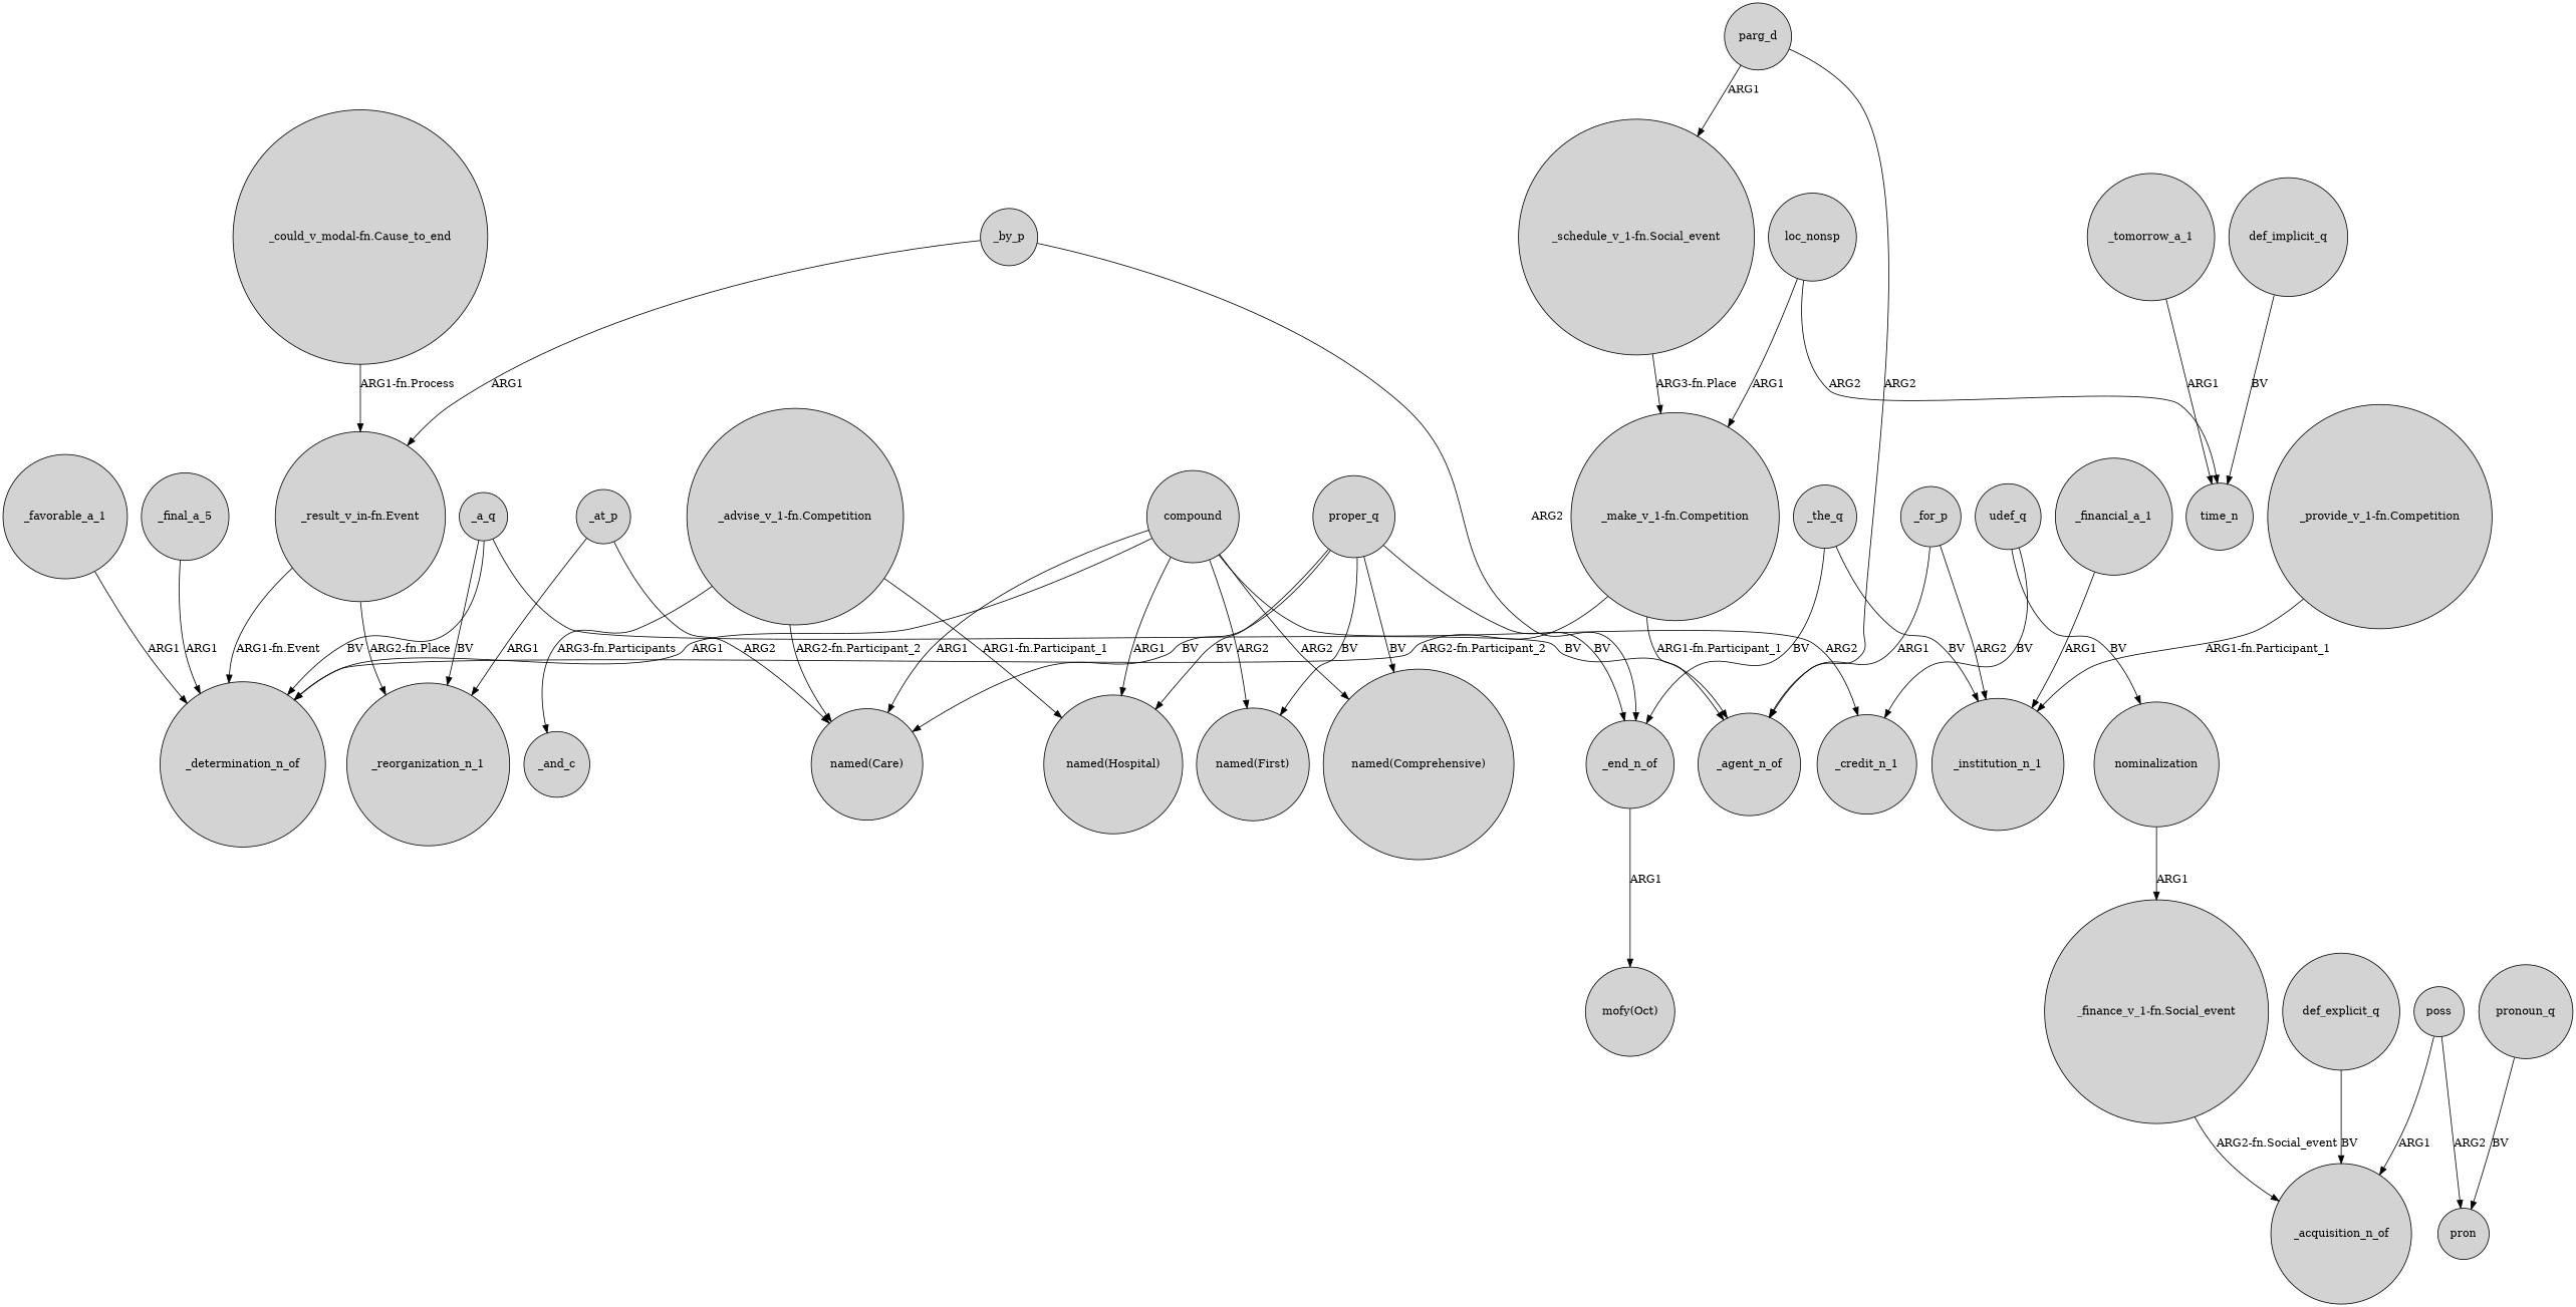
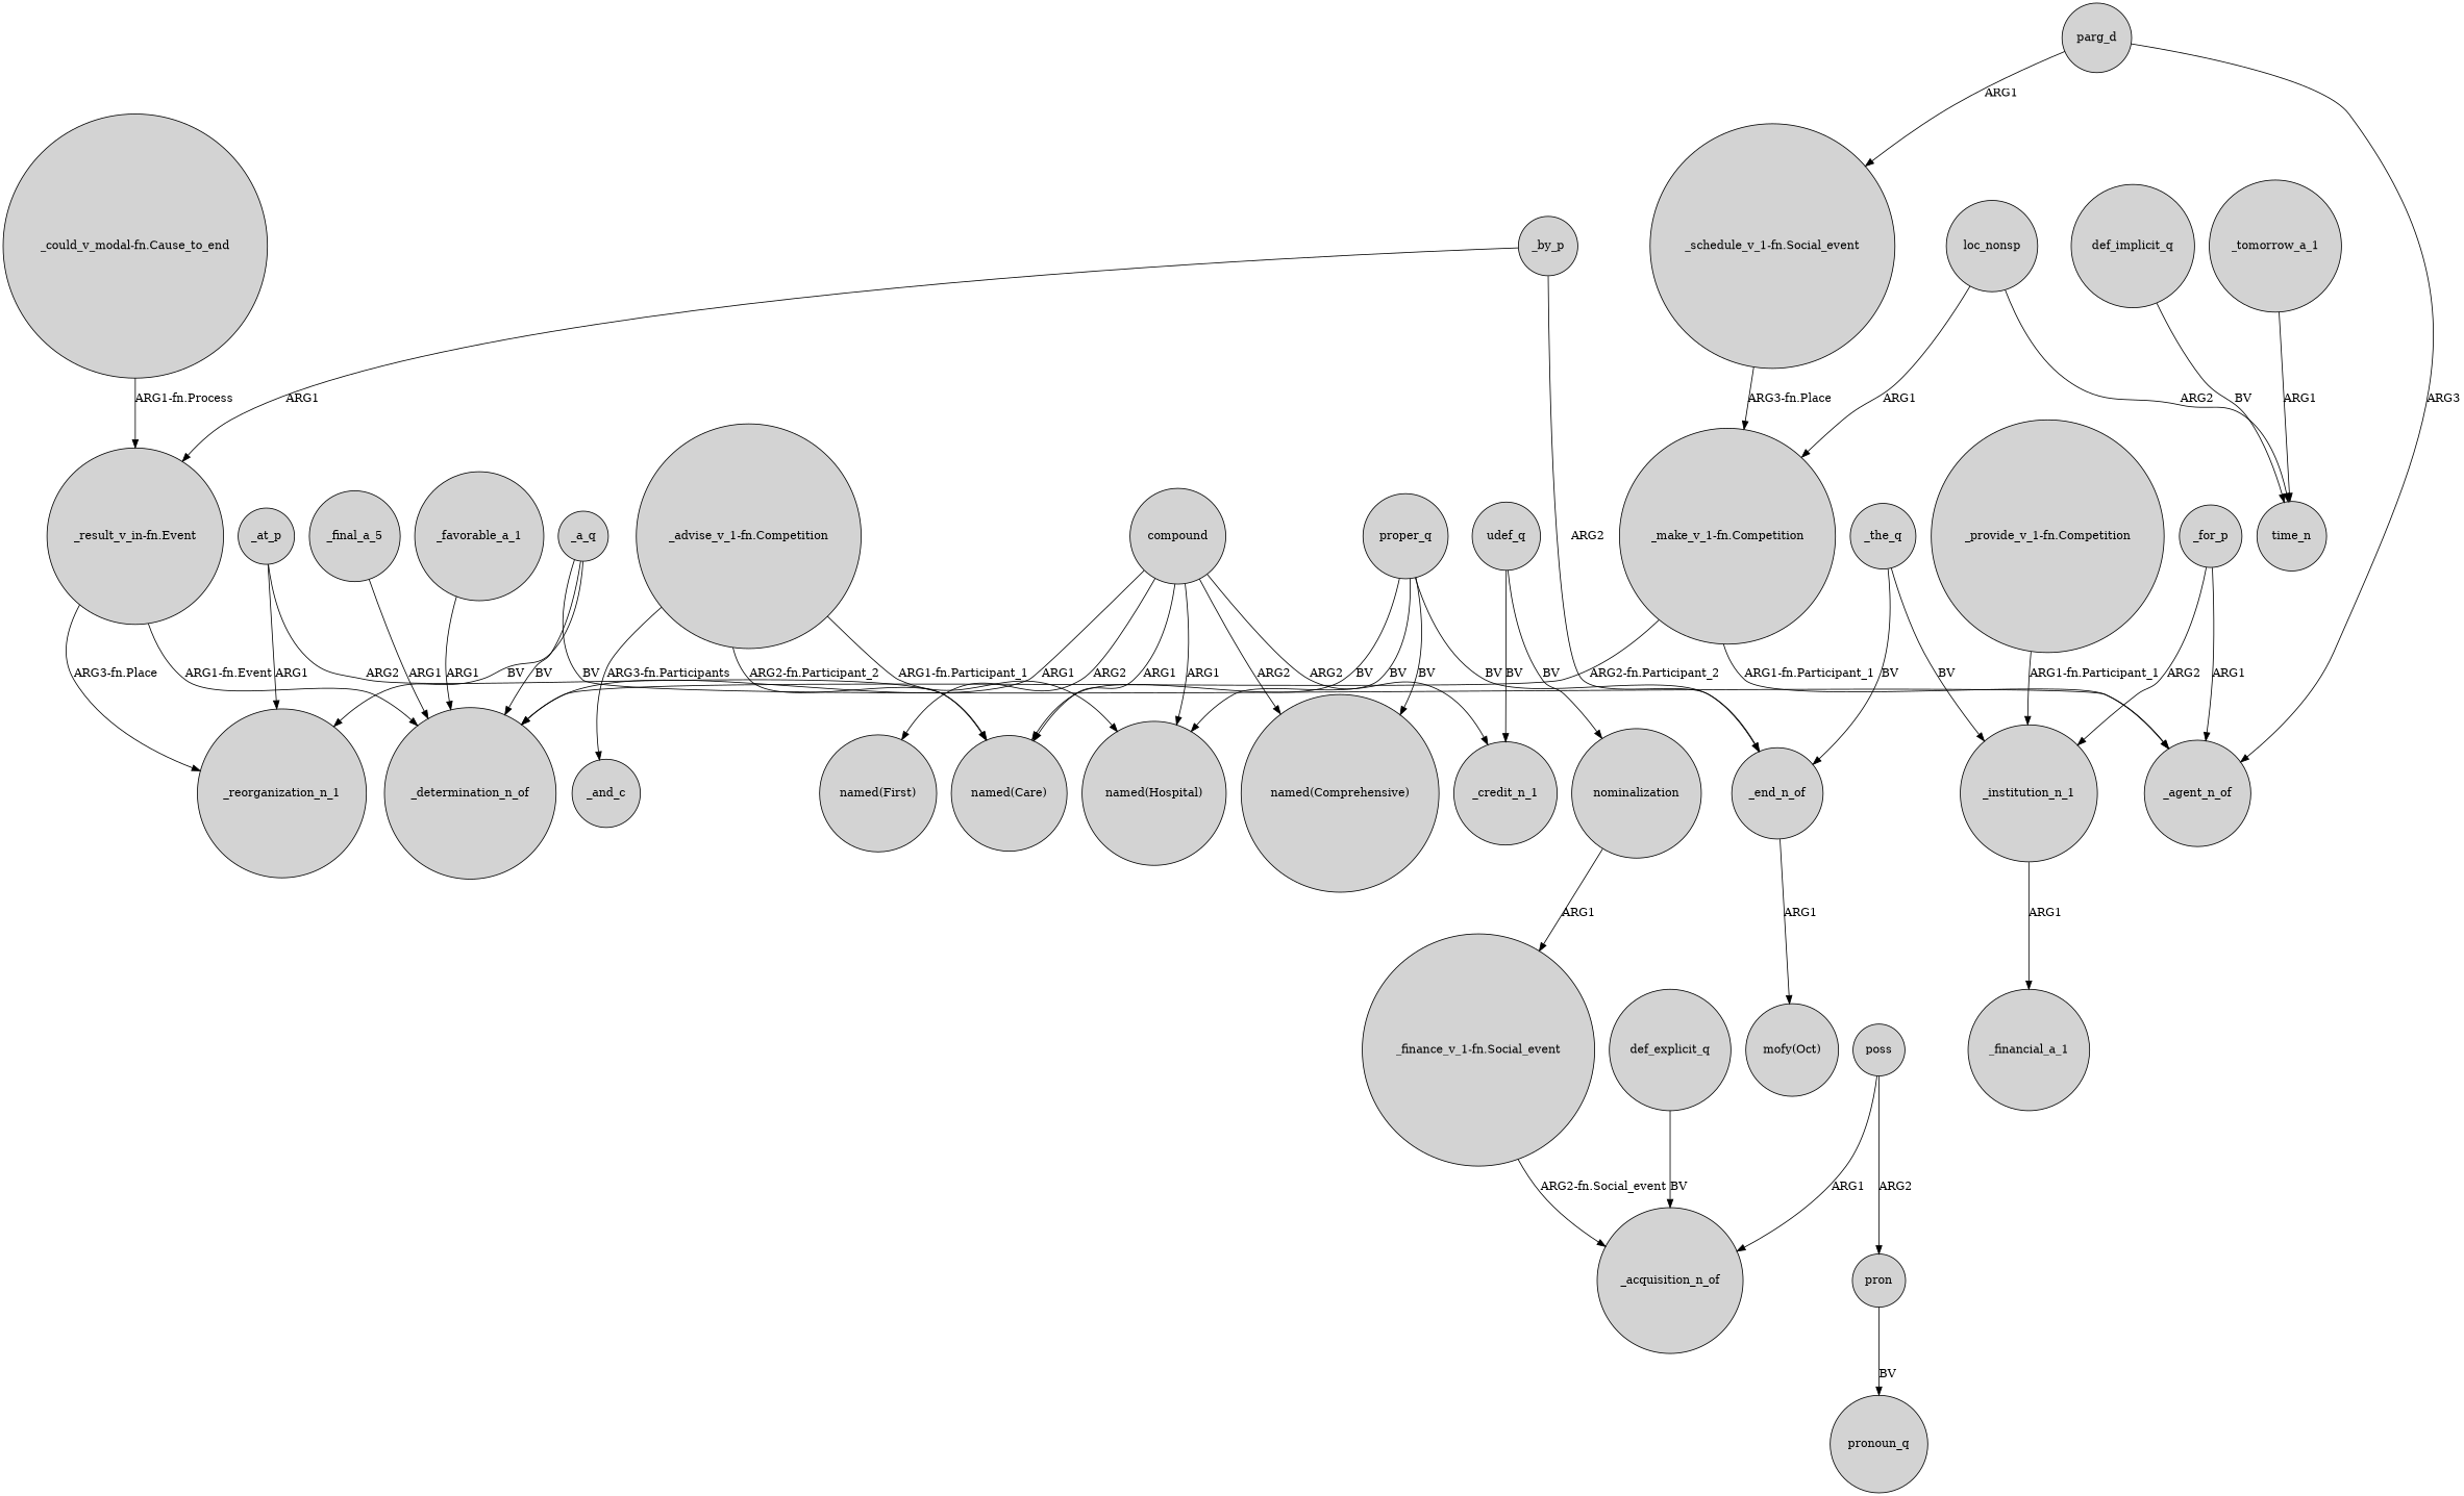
  digraph {
    node [shape=circle style=filled]
    _at_p
    _reorganization_n_1
    "named(Care)"
    compound
    _determination_n_of
    "named(Hospital)"
    "named(First)"
    "named(Comprehensive)"
    _credit_n_1
    _a_q
    _agent_n_of
    _by_p
    "_result_v_in-fn.Event"
    _end_n_of
    "mofy(Oct)"
    proper_q
    udef_q
    nominalization
    "_finance_v_1-fn.Social_event"
    _acquisition_n_of
    "_advise_v_1-fn.Competition"
    _and_c
    "_provide_v_1-fn.Competition"
    _institution_n_1
    "_make_v_1-fn.Competition"
    "_schedule_v_1-fn.Social_event"
    _favorable_a_1
    parg_d
    def_explicit_q
    _for_p
    "_could_v_modal-fn.Cause_to_end"
    pronoun_q
    pron
    poss
    _financial_a_1
    _tomorrow_a_1
    time_n
    _the_q
    loc_nonsp
    def_implicit_q
    n41 [label=_final_a_5]
    _at_p -> _reorganization_n_1 [label=ARG1]
    _at_p -> "named(Care)" [label=ARG2]
    compound -> "named(Care)" [label=ARG1]
    compound -> _determination_n_of [label=ARG1]
    compound -> "named(Hospital)" [label=ARG1]
    compound -> "named(First)" [label=ARG2]
    compound -> "named(Comprehensive)" [label=ARG2]
    compound -> _credit_n_1 [label=ARG2]
    _a_q -> _reorganization_n_1 [label=BV]
    _a_q -> _determination_n_of [label=BV]
    _a_q -> _agent_n_of [label=BV]
    _by_p -> "_result_v_in-fn.Event" [label=ARG1]
    _by_p -> _end_n_of [label=ARG2]
-   "_result_v_in-fn.Event" -> _reorganization_n_1 [label="ARG2-fn.Place"]
+   "_result_v_in-fn.Event" -> _reorganization_n_1 [label="ARG3-fn.Place"]
    "_result_v_in-fn.Event" -> _determination_n_of [label="ARG1-fn.Event"]
    _end_n_of -> "mofy(Oct)" [label=ARG1]
    proper_q -> "named(Care)" [label=BV]
    proper_q -> "named(Hospital)" [label=BV]
-   proper_q -> "named(First)" [label=BV]
    proper_q -> "named(Comprehensive)" [label=BV]
    proper_q -> _end_n_of [label=BV]
    udef_q -> _credit_n_1 [label=BV]
    udef_q -> nominalization [label=BV]
    nominalization -> "_finance_v_1-fn.Social_event" [label=ARG1]
    "_finance_v_1-fn.Social_event" -> _acquisition_n_of [label="ARG2-fn.Social_event"]
    "_advise_v_1-fn.Competition" -> "named(Care)" [label="ARG2-fn.Participant_2"]
    "_advise_v_1-fn.Competition" -> "named(Hospital)" [label="ARG1-fn.Participant_1"]
    "_advise_v_1-fn.Competition" -> _and_c [label="ARG3-fn.Participants"]
    "_provide_v_1-fn.Competition" -> _institution_n_1 [label="ARG1-fn.Participant_1"]
    "_make_v_1-fn.Competition" -> _determination_n_of [label="ARG2-fn.Participant_2"]
    "_make_v_1-fn.Competition" -> _agent_n_of [label="ARG1-fn.Participant_1"]
    "_schedule_v_1-fn.Social_event" -> "_make_v_1-fn.Competition" [label="ARG3-fn.Place"]
    _favorable_a_1 -> _determination_n_of [label=ARG1]
-   parg_d -> _agent_n_of [label=ARG2]
+   parg_d -> _agent_n_of [label=ARG3]
    parg_d -> "_schedule_v_1-fn.Social_event" [label=ARG1]
    def_explicit_q -> _acquisition_n_of [label=BV]
    _for_p -> _agent_n_of [label=ARG1]
    _for_p -> _institution_n_1 [label=ARG2]
    "_could_v_modal-fn.Cause_to_end" -> "_result_v_in-fn.Event" [label="ARG1-fn.Process"]
-   pronoun_q -> pron [label=BV]
+   pron -> pronoun_q [label=BV]
    poss -> _acquisition_n_of [label=ARG1]
    poss -> pron [label=ARG2]
-   _financial_a_1 -> _institution_n_1 [label=ARG1]
+   _institution_n_1 -> _financial_a_1 [label=ARG1]
    _tomorrow_a_1 -> time_n [label=ARG1]
    _the_q -> _end_n_of [label=BV]
    _the_q -> _institution_n_1 [label=BV]
    loc_nonsp -> "_make_v_1-fn.Competition" [label=ARG1]
    loc_nonsp -> time_n [label=ARG2]
    def_implicit_q -> time_n [label=BV]
    n41 -> _determination_n_of [label=ARG1]
  }
